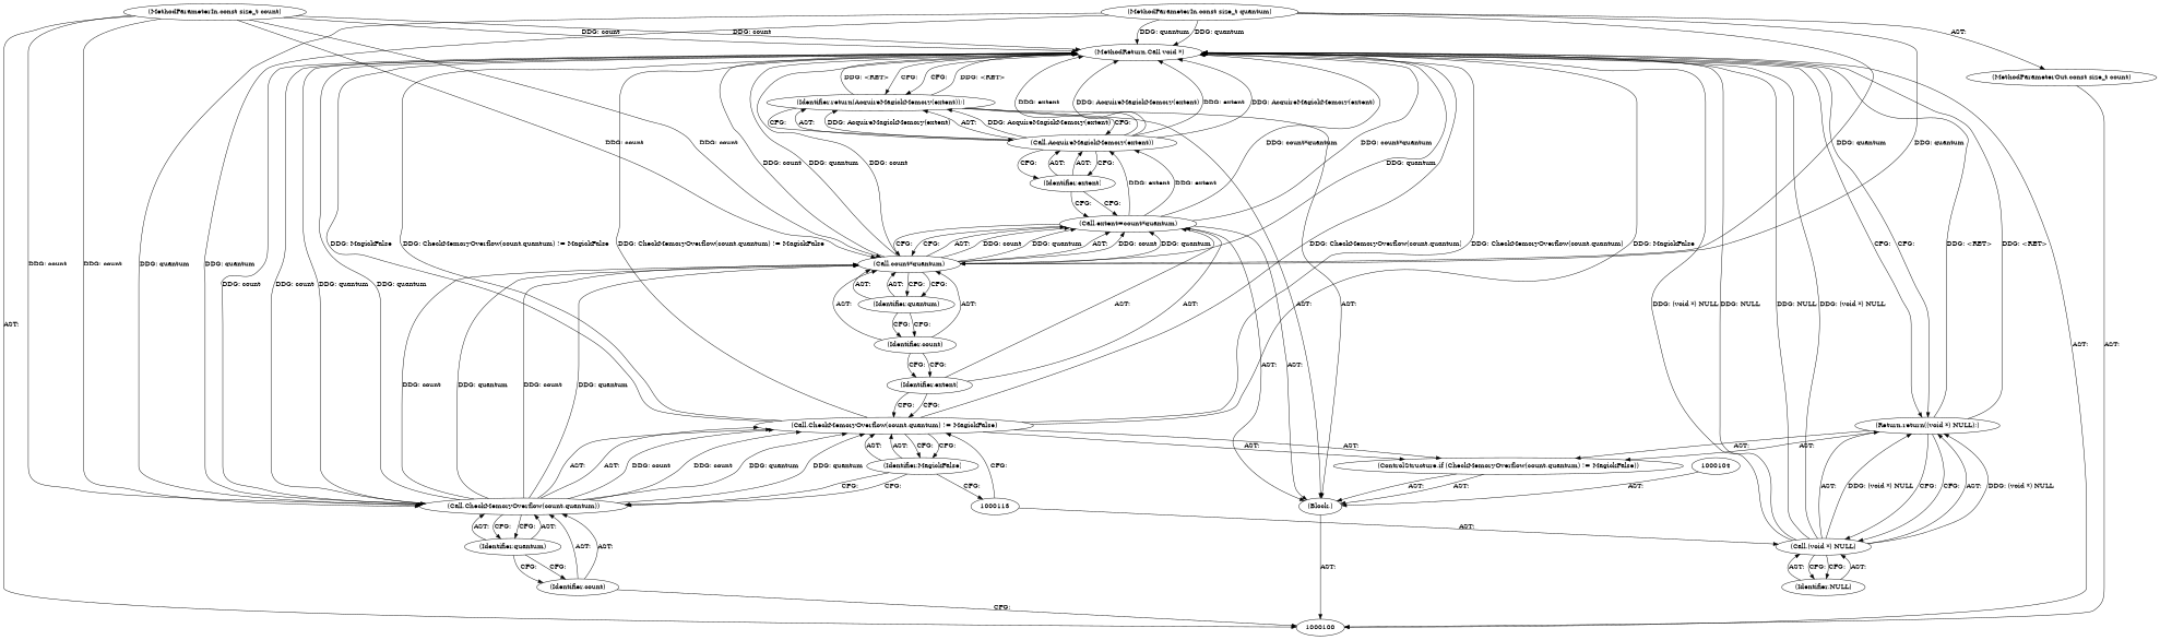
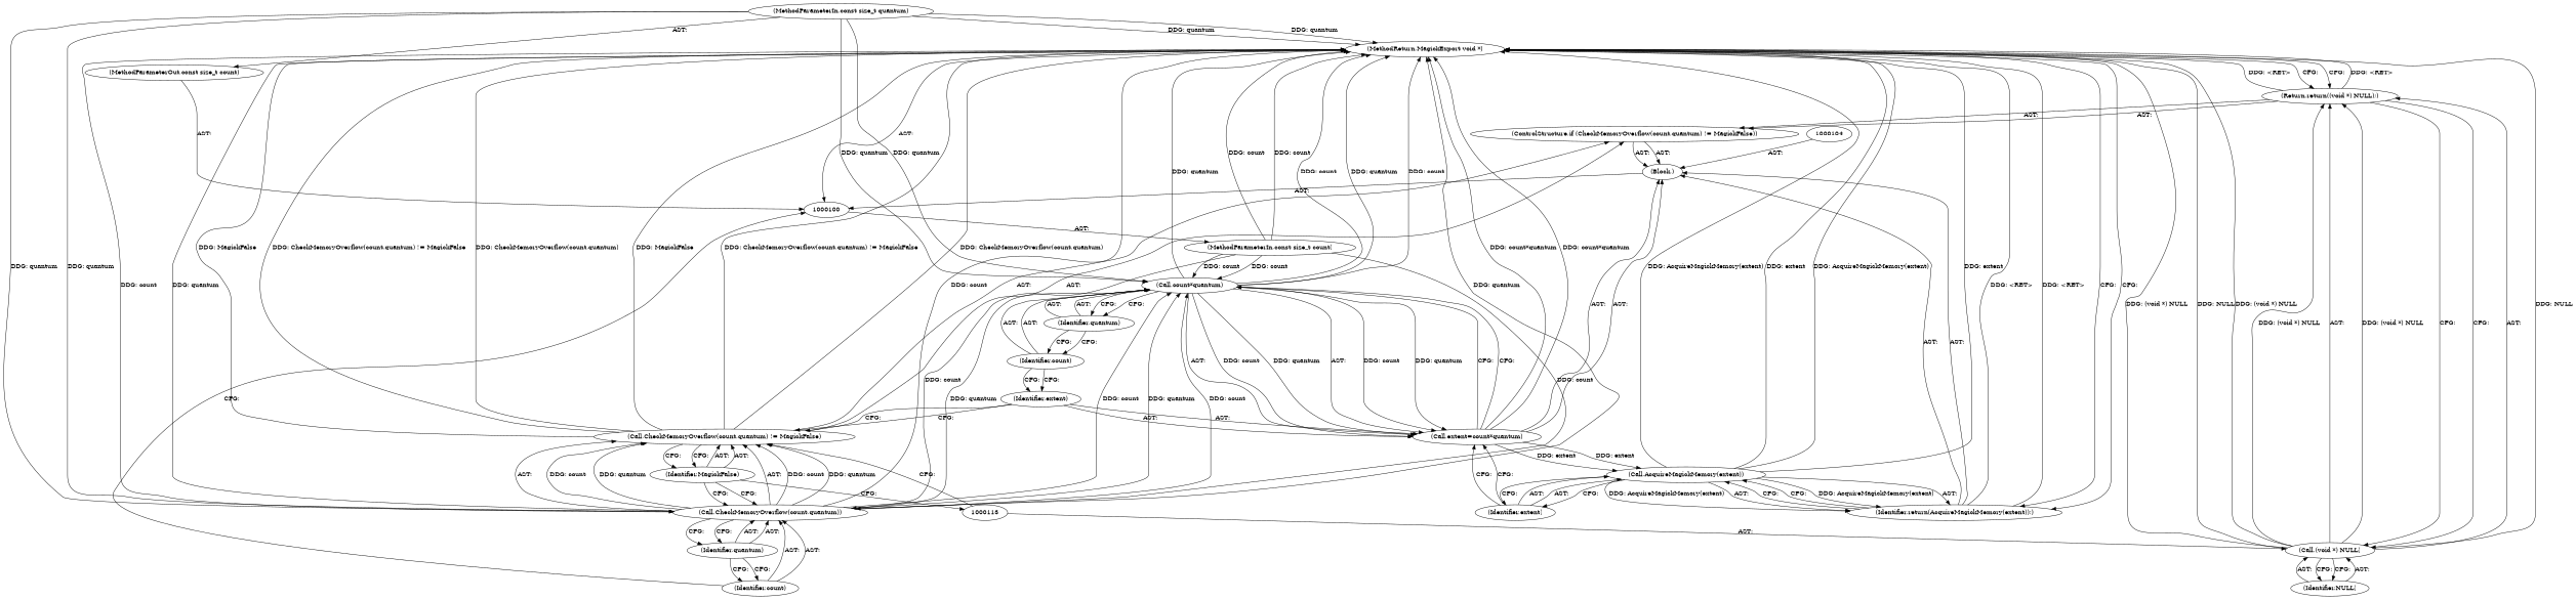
  digraph {
-   n1 [label="(MethodReturn,Call void *)"]
+   n1 [label="(MethodReturn,MagickExport void *)"]
    n2 [label="(Return,return((void *) NULL);)"]
    n3 [label="(Identifier,return(AcquireMagickMemory(extent));)"]
    1000100
    n5 [label="(ControlStructure,if (CheckMemoryOverflow(count,quantum) != MagickFalse))"]
    n6 [label="(Call,(void *) NULL)"]
    n7 [label="(Block,)"]
    n8 [label="(Call,AcquireMagickMemory(extent))"]
    n9 [label="(MethodParameterIn,const size_t count)"]
    n10 [label="(Call,CheckMemoryOverflow(count,quantum))"]
    n11 [label="(Call,count*quantum)"]
    n12 [label="(Identifier,quantum)"]
    n13 [label="(Call,CheckMemoryOverflow(count,quantum) != MagickFalse)"]
    n14 [label="(Identifier,quantum)"]
    n15 [label="(Call,extent=count*quantum)"]
    n16 [label="(MethodParameterOut,const size_t count)"]
    n17 [label="(MethodParameterIn,const size_t quantum)"]
    n18 [label="(Identifier,count)"]
    n19 [label="(Identifier,MagickFalse)"]
    1000113
    n21 [label="(Identifier,NULL)"]
    n22 [label="(Identifier,count)"]
    n23 [label="(Identifier,extent)"]
    n24 [label="(Identifier,extent)"]
    1000104
    n1 -> n2 [label="CFG: "]
    n1 -> n2 [label="CFG: "]
    n1 -> n3 [label="CFG: "]
    n1 -> n3 [label="CFG: "]
    n1 -> 1000100 [label="AST: "]
    n2 -> n1 [label="DDG: <RET>"]
    n2 -> n1 [label="DDG: <RET>"]
    n2 -> n5 [label="AST: "]
    n2 -> n5 [label="AST: "]
    n2 -> n6 [label="CFG: "]
    n2 -> n6 [label="CFG: "]
    n3 -> n1 [label="DDG: <RET>"]
    n3 -> n1 [label="DDG: <RET>"]
    n3 -> n7 [label="AST: "]
    n3 -> n7 [label="AST: "]
    n3 -> n8 [label="CFG: "]
    n3 -> n8 [label="CFG: "]
    n5 -> n7 [label="AST: "]
    n5 -> n7 [label="AST: "]
    n6 -> n1 [label="DDG: NULL"]
    n6 -> n1 [label="DDG: (void *) NULL"]
    n6 -> n1 [label="DDG: NULL"]
    n6 -> n1 [label="DDG: (void *) NULL"]
    n6 -> n2 [label="AST: "]
    n6 -> n2 [label="DDG: (void *) NULL"]
    n6 -> n2 [label="AST: "]
    n6 -> n2 [label="DDG: (void *) NULL"]
    n6 -> n21 [label="CFG: "]
    n6 -> n21 [label="CFG: "]
    n7 -> 1000100 [label="AST: "]
    n8 -> n1 [label="DDG: extent"]
    n8 -> n1 [label="DDG: AcquireMagickMemory(extent)"]
    n8 -> n1 [label="DDG: extent"]
    n8 -> n1 [label="DDG: AcquireMagickMemory(extent)"]
    n8 -> n3 [label="AST: "]
    n8 -> n3 [label="DDG: AcquireMagickMemory(extent)"]
    n8 -> n3 [label="AST: "]
    n8 -> n3 [label="DDG: AcquireMagickMemory(extent)"]
    n8 -> n24 [label="CFG: "]
    n8 -> n24 [label="CFG: "]
    n9 -> n1 [label="DDG: count"]
    n9 -> n1 [label="DDG: count"]
-   n9 -> 1000100 [label="AST: "]
+   1000100 -> n9 [label="AST: "]
    n9 -> n10 [label="DDG: count"]
    n9 -> n10 [label="DDG: count"]
    n9 -> n11 [label="DDG: count"]
    n9 -> n11 [label="DDG: count"]
    n10 -> n1 [label="DDG: count"]
    n10 -> n1 [label="DDG: quantum"]
    n10 -> n1 [label="DDG: count"]
    n10 -> n1 [label="DDG: quantum"]
    n10 -> n11 [label="DDG: count"]
    n10 -> n11 [label="DDG: quantum"]
    n10 -> n11 [label="DDG: count"]
    n10 -> n11 [label="DDG: quantum"]
    n10 -> n12 [label="CFG: "]
    n10 -> n12 [label="CFG: "]
    n10 -> n13 [label="AST: "]
    n10 -> n13 [label="DDG: count"]
    n10 -> n13 [label="DDG: quantum"]
    n10 -> n13 [label="AST: "]
    n10 -> n13 [label="DDG: count"]
    n10 -> n13 [label="DDG: quantum"]
    n11 -> n1 [label="DDG: count"]
    n11 -> n1 [label="DDG: quantum"]
    n11 -> n1 [label="DDG: count"]
    n11 -> n1 [label="DDG: quantum"]
    n11 -> n14 [label="CFG: "]
    n11 -> n14 [label="CFG: "]
    n11 -> n15 [label="AST: "]
    n11 -> n15 [label="DDG: count"]
    n11 -> n15 [label="DDG: quantum"]
    n11 -> n15 [label="AST: "]
    n11 -> n15 [label="DDG: count"]
    n11 -> n15 [label="DDG: quantum"]
    n12 -> n10 [label="AST: "]
    n12 -> n10 [label="AST: "]
    n12 -> n18 [label="CFG: "]
    n12 -> n18 [label="CFG: "]
    n13 -> n1 [label="DDG: CheckMemoryOverflow(count,quantum)"]
    n13 -> n1 [label="DDG: MagickFalse"]
    n13 -> n1 [label="DDG: CheckMemoryOverflow(count,quantum) != MagickFalse"]
    n13 -> n1 [label="DDG: CheckMemoryOverflow(count,quantum)"]
    n13 -> n1 [label="DDG: MagickFalse"]
    n13 -> n1 [label="DDG: CheckMemoryOverflow(count,quantum) != MagickFalse"]
    n13 -> n5 [label="AST: "]
    n13 -> n5 [label="AST: "]
    n13 -> n19 [label="CFG: "]
    n13 -> n19 [label="CFG: "]
    n14 -> n11 [label="AST: "]
    n14 -> n11 [label="AST: "]
    n14 -> n22 [label="CFG: "]
    n14 -> n22 [label="CFG: "]
    n15 -> n1 [label="DDG: count*quantum"]
    n15 -> n1 [label="DDG: count*quantum"]
    n15 -> n7 [label="AST: "]
    n15 -> n7 [label="AST: "]
    n15 -> n8 [label="DDG: extent"]
    n15 -> n8 [label="DDG: extent"]
    n15 -> n11 [label="CFG: "]
    n15 -> n11 [label="CFG: "]
    n16 -> 1000100 [label="AST: "]
    n17 -> n1 [label="DDG: quantum"]
    n17 -> n1 [label="DDG: quantum"]
    n17 -> n10 [label="DDG: quantum"]
    n17 -> n10 [label="DDG: quantum"]
    n17 -> n11 [label="DDG: quantum"]
    n17 -> n11 [label="DDG: quantum"]
    n17 -> n16 [label="AST: "]
    n18 -> 1000100 [label="CFG: "]
    n18 -> n10 [label="AST: "]
    n18 -> n10 [label="AST: "]
    n19 -> n10 [label="CFG: "]
    n19 -> n10 [label="CFG: "]
    n19 -> n13 [label="AST: "]
    n19 -> n13 [label="AST: "]
    n19 -> 1000113 [label="CFG: "]
    1000113 -> n6 [label="AST: "]
    1000113 -> n13 [label="CFG: "]
    n21 -> n6 [label="AST: "]
    n21 -> n6 [label="AST: "]
    n22 -> n11 [label="AST: "]
    n22 -> n11 [label="AST: "]
    n22 -> n23 [label="CFG: "]
    n22 -> n23 [label="CFG: "]
    n23 -> n13 [label="CFG: "]
    n23 -> n13 [label="CFG: "]
    n23 -> n15 [label="AST: "]
    n23 -> n15 [label="AST: "]
    n24 -> n8 [label="AST: "]
    n24 -> n8 [label="AST: "]
    n24 -> n15 [label="CFG: "]
    n24 -> n15 [label="CFG: "]
    1000104 -> n7 [label="AST: "]
  }
